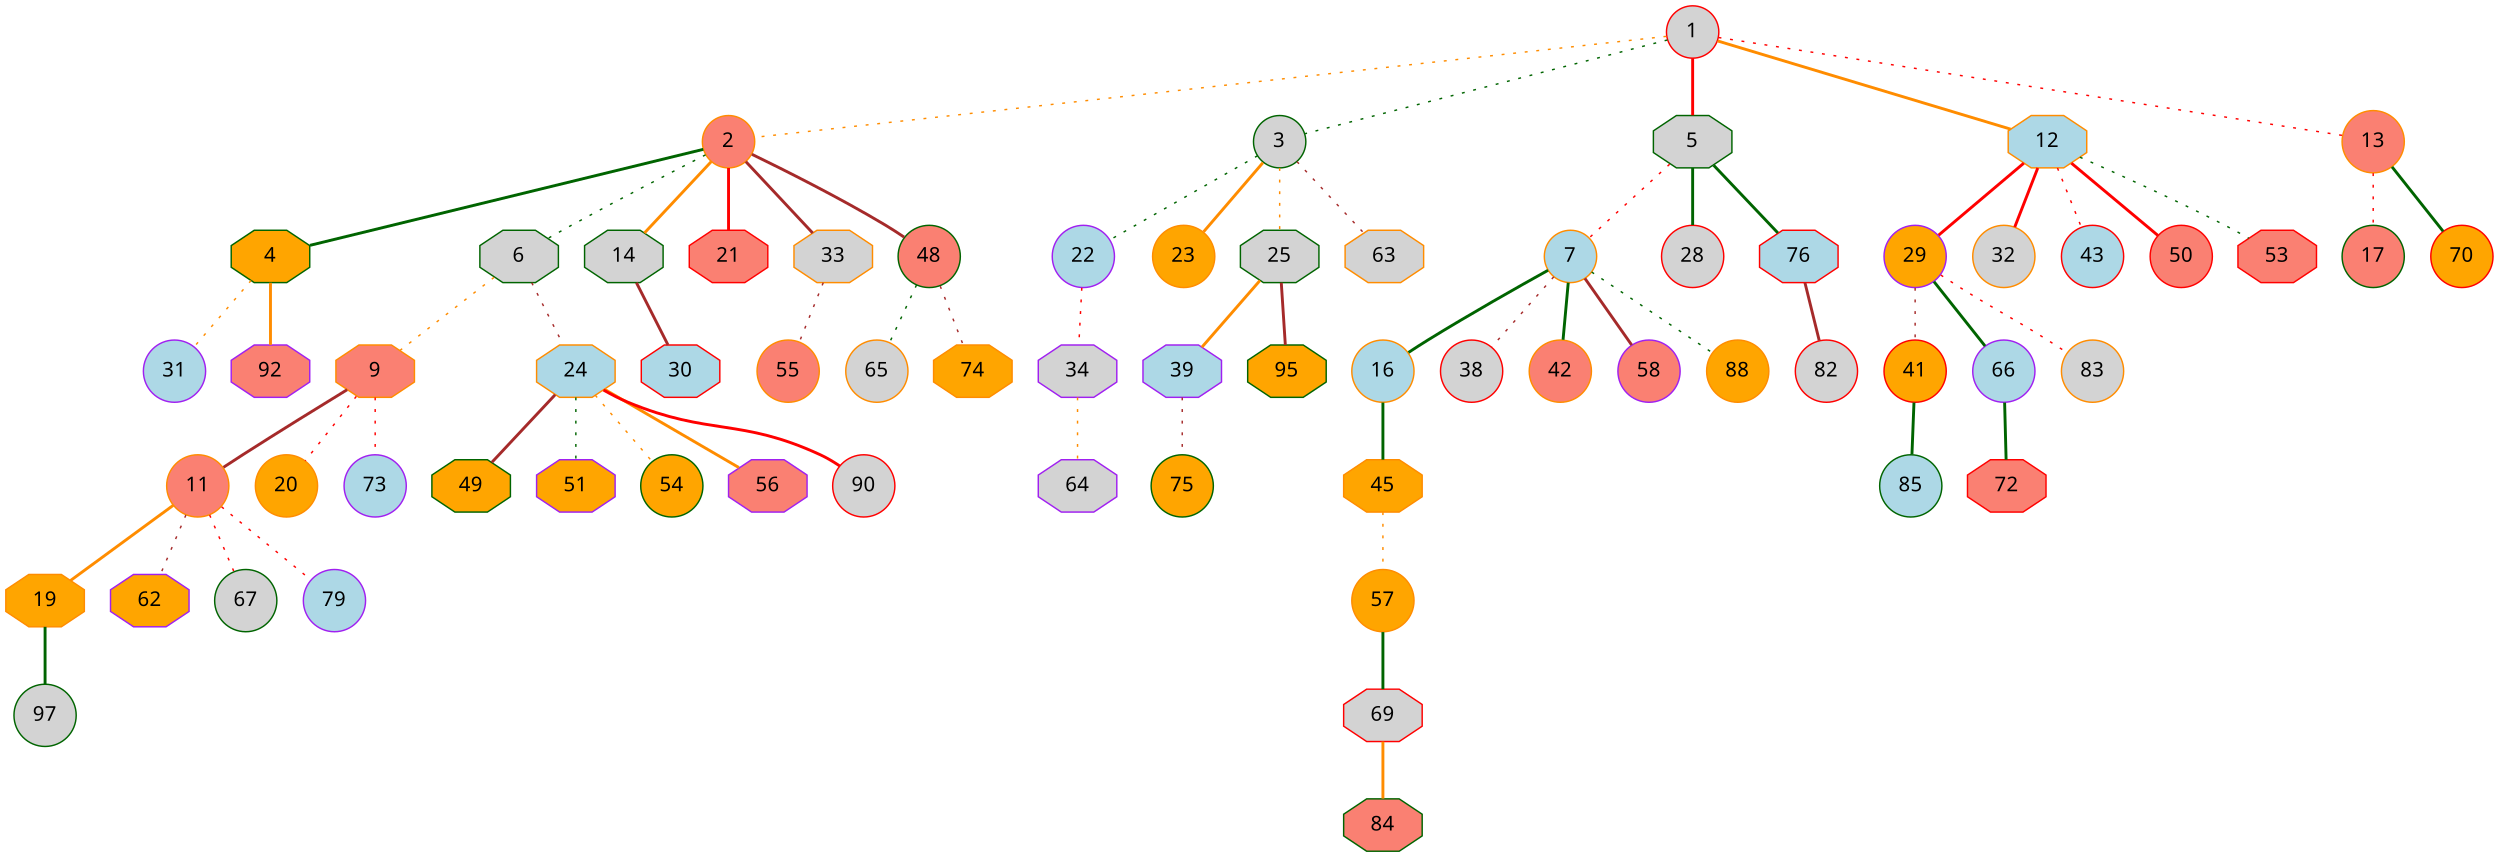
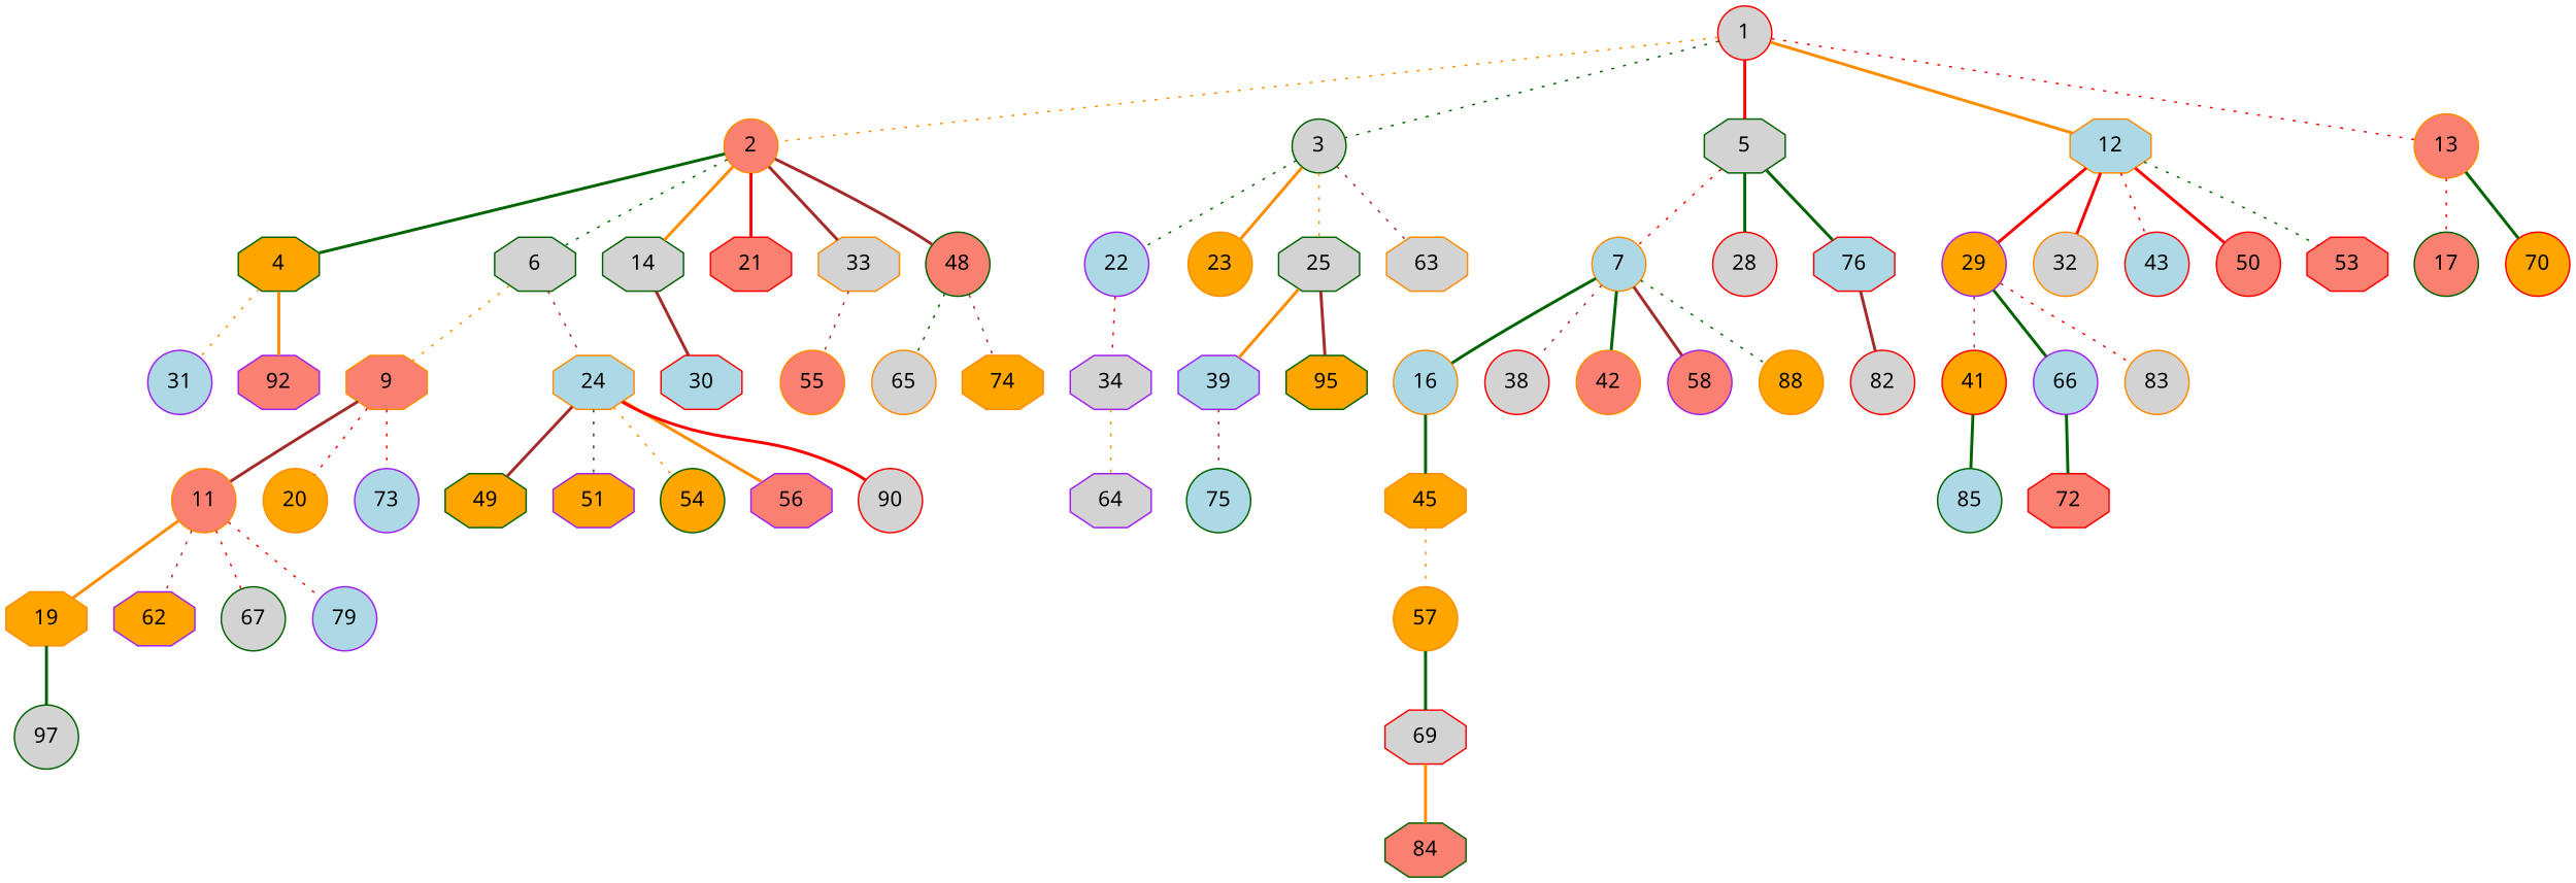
  graph {
    fontname="Noto Sans"
    node [color=darkorange fillcolor=lightgrey fontname="Noto Sans" shape=circle style=filled]
    edge [color=darkgreen fontname="Noto Sans" style=bold]
    1 [color=red super="+18"]
    2 [fillcolor=salmon super="+15"]
    3 [color=darkgreen super="+10"]
    5 [color=darkgreen shape=octagon super="+37"]
    12 [fillcolor=lightblue shape=octagon super="+27"]
    13 [fillcolor=salmon super="+46"]
    4 [color=darkgreen fillcolor=orange shape=octagon super="+59"]
    6 [color=darkgreen shape=octagon]
    14 [color=darkgreen shape=octagon]
    21 [color=red fillcolor=salmon shape=octagon]
    33 [shape=octagon]
    48 [color=darkgreen fillcolor=salmon super="+61"]
    22 [color=purple fillcolor=lightblue super="+77"]
    23 [fillcolor=orange]
    25 [color=darkgreen shape=octagon super="+35"]
    63 [shape=octagon]
    7 [fillcolor=lightblue super="+8"]
    28 [color=red]
    76 [color=red fillcolor=lightblue shape=octagon]
    29 [color=purple fillcolor=orange super="+52"]
    32 [super="+44"]
    43 [color=red fillcolor=lightblue super="+80"]
    50 [color=red fillcolor=salmon]
    53 [color=red fillcolor=salmon shape=octagon]
    17 [color=darkgreen fillcolor=salmon]
    70 [color=red fillcolor=orange]
    31 [color=purple fillcolor=lightblue]
    92 [color=purple fillcolor=salmon shape=octagon]
    9 [fillcolor=salmon shape=octagon]
    24 [fillcolor=lightblue shape=octagon super="+40"]
    30 [color=red fillcolor=lightblue shape=octagon super="+60"]
    55 [fillcolor=salmon]
    65
    74 [fillcolor=orange shape=octagon super="+94"]
    34 [color=purple shape=octagon super="+78"]
    39 [color=purple fillcolor=lightblue shape=octagon super="+81"]
    95 [color=darkgreen fillcolor=orange shape=octagon]
    16 [fillcolor=lightblue]
    38 [color=red]
    42 [fillcolor=salmon]
    58 [color=purple fillcolor=salmon]
    88 [fillcolor=orange]
    82 [color=red super="+93"]
    11 [fillcolor=salmon super="+26"]
    20 [fillcolor=orange super="+68"]
    73 [color=purple fillcolor=lightblue super="+86"]
    49 [color=darkgreen fillcolor=orange shape=octagon]
    51 [color=purple fillcolor=orange shape=octagon]
    54 [color=darkgreen fillcolor=orange super="+71"]
    56 [color=purple fillcolor=salmon shape=octagon]
    90 [color=red]
    45 [fillcolor=orange shape=octagon super="+47"]
    19 [fillcolor=orange shape=octagon super="+36"]
    62 [color=purple fillcolor=orange shape=octagon]
    67 [color=darkgreen super="+96"]
    79 [color=purple fillcolor=lightblue]
    97 [color=darkgreen]
    41 [color=red fillcolor=orange]
    66 [color=purple fillcolor=lightblue]
    83
    57 [fillcolor=orange super="+91"]
    64 [color=purple shape=octagon]
-   75 [color=darkgreen fillcolor=orange]
+   75 [color=darkgreen fillcolor=lightblue]
    85 [color=darkgreen fillcolor=lightblue super="+87"]
    72 [color=red fillcolor=salmon shape=octagon]
    69 [color=red shape=octagon]
    84 [color=darkgreen fillcolor=salmon shape=octagon super="+89"]
    1 -- 2 [color=darkorange style=dotted]
    1 -- 3 [style=dotted]
    1 -- 5 [color=red]
    1 -- 12 [color=darkorange]
    1 -- 13 [color=red style=dotted]
    2 -- 4
    2 -- 6 [style=dotted]
    2 -- 14 [color=darkorange]
    2 -- 21 [color=red]
    2 -- 33 [color=brown]
    2 -- 48 [color=brown]
    3 -- 22 [style=dotted]
    3 -- 23 [color=darkorange]
    3 -- 25 [color=darkorange style=dotted]
    3 -- 63 [color=brown style=dotted]
    5 -- 7 [color=red style=dotted]
    5 -- 28
    5 -- 76
    12 -- 29 [color=red]
    12 -- 32 [color=red]
    12 -- 43 [color=red style=dotted]
    12 -- 50 [color=red]
    12 -- 53 [style=dotted]
    13 -- 17 [color=red style=dotted]
    13 -- 70
    4 -- 31 [color=darkorange style=dotted]
    4 -- 92 [color=darkorange]
    6 -- 9 [color=darkorange style=dotted]
    6 -- 24 [color=brown style=dotted]
    14 -- 30 [color=brown]
    33 -- 55 [color=brown style=dotted]
    48 -- 65 [style=dotted]
    48 -- 74 [color=brown style=dotted]
    22 -- 34 [color=red style=dotted]
    25 -- 39 [color=darkorange]
    25 -- 95 [color=brown]
    7 -- 16
    7 -- 38 [color=brown style=dotted]
    7 -- 42
    7 -- 58 [color=brown]
    7 -- 88 [style=dotted]
    76 -- 82 [color=brown]
    29 -- 41 [color=brown style=dotted]
    29 -- 66
    29 -- 83 [color=red style=dotted]
    9 -- 11 [color=brown]
    9 -- 20 [color=red style=dotted]
    9 -- 73 [color=red style=dotted]
    24 -- 49 [color=brown]
    24 -- 51 [style=dotted]
    24 -- 54 [color=darkorange style=dotted]
    24 -- 56 [color=darkorange]
    24 -- 90 [color=red]
    34 -- 64 [color=darkorange style=dotted]
    39 -- 75 [color=brown style=dotted]
    16 -- 45
    11 -- 19 [color=darkorange]
    11 -- 62 [color=brown style=dotted]
    11 -- 67 [color=red style=dotted]
    11 -- 79 [color=red style=dotted]
    45 -- 57 [color=darkorange style=dotted]
    19 -- 97
    41 -- 85
    66 -- 72
    57 -- 69
    69 -- 84 [color=darkorange]
  }
